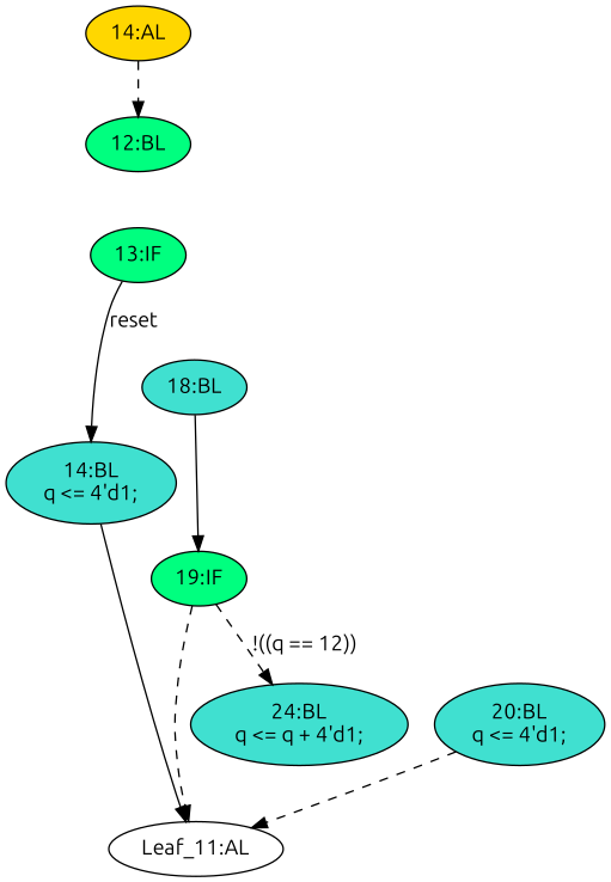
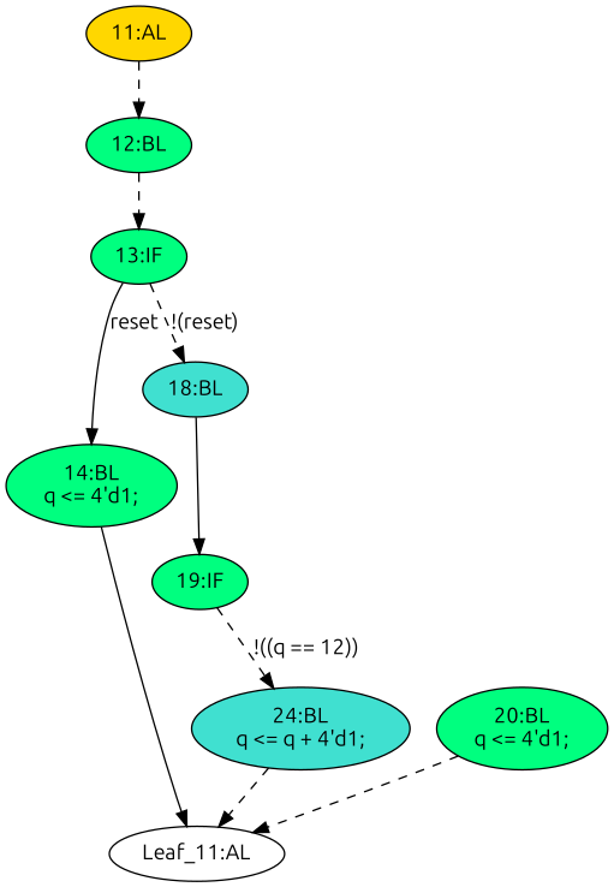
  strict digraph {
    fontname=Ubuntu
    node [fillcolor=turquoise fontname=Ubuntu statements="[]" style=filled typ=Block]
    edge [cond="[]" fontname=Ubuntu lineno=None style=dashed]
-   n1 [ast="<pyverilog.vparser.ast.Block object at 0x7f4c632e8690>" label="14:BL\nq <= 4'd1;" statements="[<pyverilog.vparser.ast.NonblockingSubstitution object at 0x7f4c632e8450>]"]
+   n1 [ast="<pyverilog.vparser.ast.Block object at 0x7f4c632e8690>" fillcolor=springgreen label="14:BL\nq <= 4'd1;" statements="[<pyverilog.vparser.ast.NonblockingSubstitution object at 0x7f4c632e8450>]"]
    n2 [def_var="['q']" label="Leaf_11:AL" fillcolor="" statements="" style="" typ=""]
    n3 [ast="<pyverilog.vparser.ast.IfStatement object at 0x7f4c632e8810>" fillcolor=springgreen label="13:IF" typ=IfStatement]
    n4 [ast="<pyverilog.vparser.ast.Block object at 0x7f4c632e8890>" label="18:BL"]
    n5 [ast="<pyverilog.vparser.ast.IfStatement object at 0x7f4c632e88d0>" fillcolor=springgreen label="19:IF" typ=IfStatement]
    n6 [ast="<pyverilog.vparser.ast.Block object at 0x7f4c632e8910>" label="24:BL\nq <= q + 4'd1;" statements="[<pyverilog.vparser.ast.NonblockingSubstitution object at 0x7f4c632e8950>]"]
-   n7 [ast="<pyverilog.vparser.ast.Block object at 0x7f4c632e8b90>" label="20:BL\nq <= 4'd1;" statements="[<pyverilog.vparser.ast.NonblockingSubstitution object at 0x7f4c632e8bd0>]"]
+   n7 [ast="<pyverilog.vparser.ast.Block object at 0x7f4c632e8b90>" fillcolor=springgreen label="20:BL\nq <= 4'd1;" statements="[<pyverilog.vparser.ast.NonblockingSubstitution object at 0x7f4c632e8bd0>]"]
    n8 [ast="<pyverilog.vparser.ast.Block object at 0x7f4c632e87d0>" fillcolor=springgreen label="12:BL"]
-   n9 [ast="<pyverilog.vparser.ast.Always object at 0x7f4c632e86d0>" clk_sens=True fillcolor=gold label="14:AL" sens="['clk']" typ=Always use_var="['reset', 'q']"]
+   n9 [ast="<pyverilog.vparser.ast.Always object at 0x7f4c632e86d0>" clk_sens=True fillcolor=gold label="11:AL" sens="['clk']" typ=Always use_var="['reset', 'q']"]
    n1 -> n2 [style=solid]
    n3 -> n1 [cond="['reset']" label=reset lineno=13 style=solid]
+   n3 -> n4 [cond="['reset']" label="!(reset)" lineno=13]
    n4 -> n5 [style=solid]
    n5 -> n6 [cond="['q']" label="!((q == 12))" lineno=19]
-   n5 -> n2
+   n6 -> n2
    n7 -> n2
+   n8 -> n3
    n9 -> n8
  }
